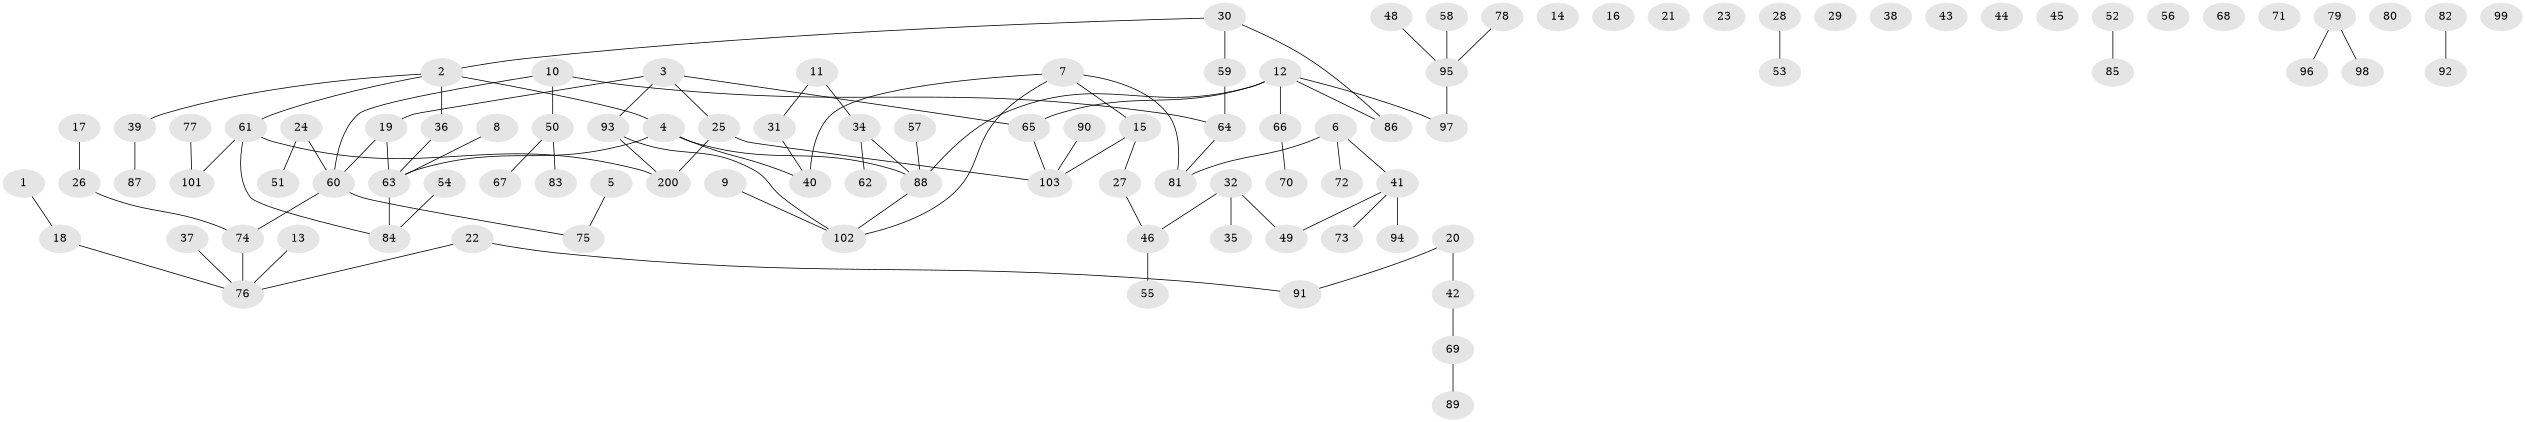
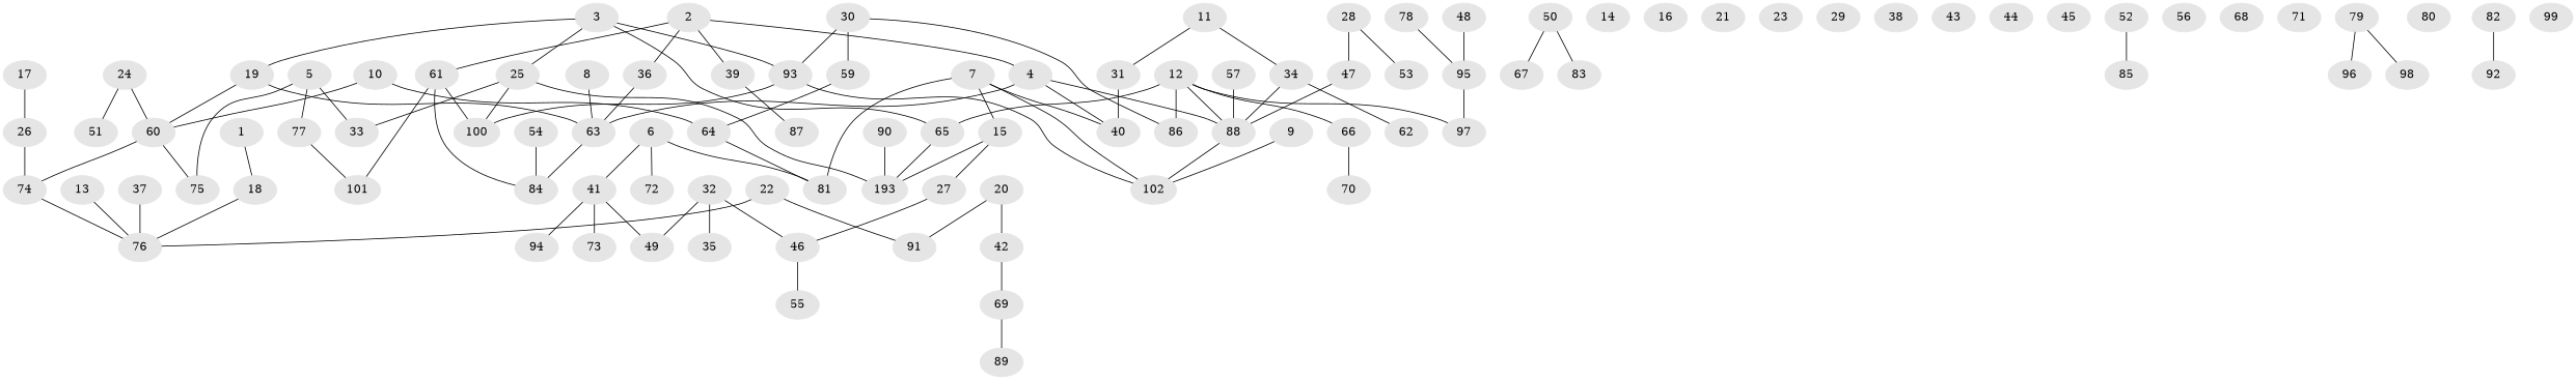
  graph {
    node [color=gray90 style=filled]
    1
    18
    76
    2
    4
    36
    39
    61
    40
    63
    88
    87
-   100 [label=200]
+   100
    84
    101
    3
    19
    25
    65
    93
    60
-   103
+   33
+   103 [label=193]
    102
    5
    75
    77
    6
    81
    41
    72
    49
    73
    94
    7
    15
    27
    8
    9
    10
    50
    64
    67
    83
    74
    11
    31
    34
    62
    12
    66
    86
    97
    70
    13
    14
    46
    16
    17
    26
    20
    42
    91
    69
    21
    22
    23
    24
    51
    55
    28
+   47
    53
    29
    30
    59
    32
    35
    37
    38
    89
    43
    44
    45
    48
    95
    52
    85
    54
    56
    57
-   58
    68
    71
    78
    79
    96
    98
    80
    82
    92
    90
    99
    1 -- 18
    18 -- 76
    2 -- 4
    2 -- 36
    2 -- 39
    2 -- 61
    4 -- 40
    4 -- 63
    4 -- 88
    36 -- 63
    39 -- 87
    61 -- 100
    61 -- 84
    61 -- 101
    63 -- 84
    88 -- 102
    3 -- 19
    3 -- 25
    3 -- 65
    3 -- 93
    19 -- 63
    19 -- 60
    25 -- 100
+   25 -- 33
    25 -- 103
    65 -- 103
    93 -- 100
    93 -- 102
    60 -- 75
    60 -- 74
+   5 -- 33
    5 -- 75
+   5 -- 77
    77 -- 101
    6 -- 81
    6 -- 41
    6 -- 72
    41 -- 49
    41 -- 73
    41 -- 94
    7 -- 40
    7 -- 102
    7 -- 81
    7 -- 15
    15 -- 103
    15 -- 27
    27 -- 46
    8 -- 63
    9 -- 102
    10 -- 60
-   10 -- 50
    10 -- 64
    50 -- 67
    50 -- 83
    64 -- 81
    74 -- 76
    11 -- 31
    11 -- 34
    31 -- 40
    34 -- 88
    34 -- 62
    12 -- 88
    12 -- 65
    12 -- 66
    12 -- 86
    12 -- 97
    66 -- 70
    13 -- 76
    46 -- 55
    17 -- 26
    26 -- 74
    20 -- 42
    20 -- 91
    42 -- 69
    69 -- 89
    22 -- 76
    22 -- 91
    24 -- 60
    24 -- 51
+   28 -- 47
    28 -- 53
-   30 -- 2
+   47 -- 88
+   30 -- 93
    30 -- 86
    30 -- 59
    59 -- 64
    32 -- 49
    32 -- 46
    32 -- 35
    37 -- 76
    48 -- 95
    95 -- 97
    52 -- 85
    54 -- 84
    57 -- 88
-   58 -- 95
    78 -- 95
    79 -- 96
    79 -- 98
    82 -- 92
    90 -- 103
  }
